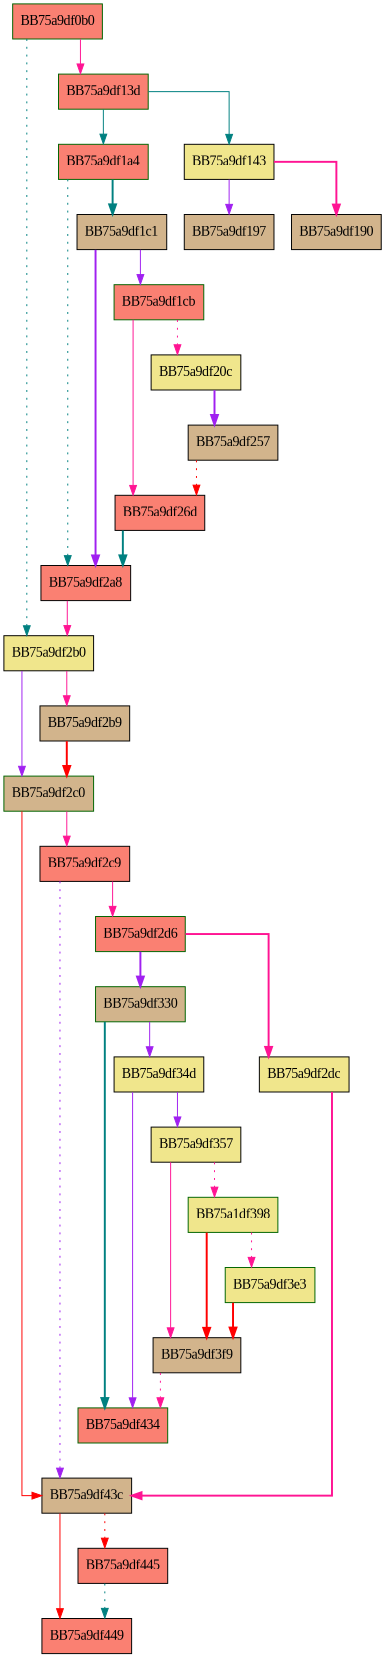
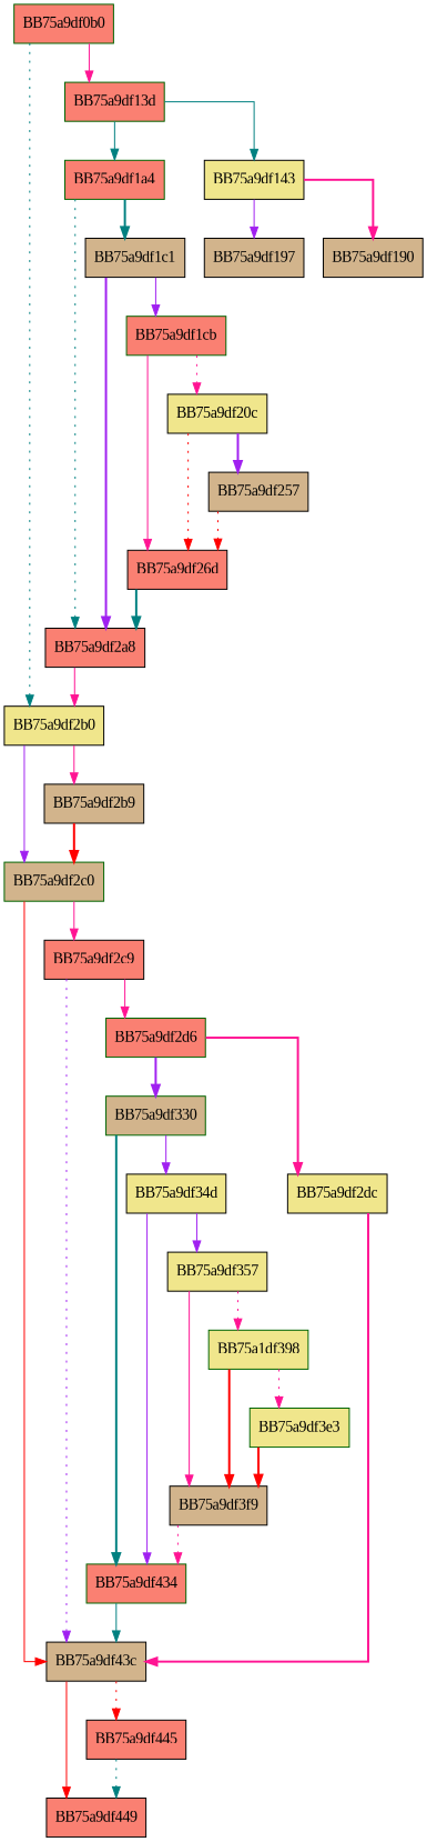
  digraph {
    fontname="Liberation Serif"
    splines=ortho
    node [color=black fillcolor=salmon fontname="Liberation Serif" shape=box style=filled]
    edge [color=deeppink fontname="Liberation Serif" style=solid]
    BB75a9df0b0 [color=darkgreen]
    BB75a9df2b0 [fillcolor=khaki]
    BB75a9df13d [color=darkgreen]
    BB75a9df2c0 [color=darkgreen fillcolor=tan]
    BB75a9df2b9 [fillcolor=tan]
    BB75a9df1a4 [color=darkgreen]
    BB75a9df143 [fillcolor=khaki]
    BB75a9df43c [fillcolor=tan]
    BB75a9df2c9
    BB75a9df2a8
    BB75a9df1c1 [fillcolor=tan]
    BB75a9df197 [fillcolor=tan]
    BB75a9df190 [fillcolor=tan]
    BB75a9df1cb [color=darkgreen]
    BB75a9df26d
    BB75a9df20c [fillcolor=khaki]
    BB75a9df257 [fillcolor=tan]
    BB75a9df449
    BB75a9df445
    BB75a9df2d6 [color=darkgreen]
    BB75a9df330 [color=darkgreen fillcolor=tan]
    BB75a9df2dc [fillcolor=khaki]
    BB75a9df434 [color=darkgreen]
    BB75a9df34d [fillcolor=khaki]
    BB75a9df357 [fillcolor=khaki]
    BB75a9df3f9 [fillcolor=tan]
    n27 [color=darkgreen fillcolor=khaki label=BB75a1df398]
    BB75a9df3e3 [color=darkgreen fillcolor=khaki]
    BB75a9df0b0 -> BB75a9df2b0 [color=teal style=dotted]
    BB75a9df0b0 -> BB75a9df13d
    BB75a9df2b0 -> BB75a9df2c0 [color=purple]
    BB75a9df2b0 -> BB75a9df2b9
    BB75a9df13d -> BB75a9df1a4 [color=teal]
    BB75a9df13d -> BB75a9df143 [color=teal]
    BB75a9df2c0 -> BB75a9df43c [color=red]
    BB75a9df2c0 -> BB75a9df2c9
    BB75a9df2b9 -> BB75a9df2c0 [color=red style=bold]
    BB75a9df1a4 -> BB75a9df2a8 [color=teal style=dotted]
    BB75a9df1a4 -> BB75a9df1c1 [color=teal style=bold]
    BB75a9df143 -> BB75a9df197 [color=purple]
    BB75a9df143 -> BB75a9df190 [style=bold]
    BB75a9df43c -> BB75a9df449 [color=red]
    BB75a9df43c -> BB75a9df445 [color=red style=dotted]
    BB75a9df2c9 -> BB75a9df43c [color=purple style=dotted]
    BB75a9df2c9 -> BB75a9df2d6
    BB75a9df2a8 -> BB75a9df2b0
    BB75a9df1c1 -> BB75a9df2a8 [color=purple style=bold]
    BB75a9df1c1 -> BB75a9df1cb [color=purple]
    BB75a9df1cb -> BB75a9df26d
    BB75a9df1cb -> BB75a9df20c [style=dotted]
    BB75a9df26d -> BB75a9df2a8 [color=teal style=bold]
+   BB75a9df20c -> BB75a9df26d [color=red style=dotted]
    BB75a9df20c -> BB75a9df257 [color=purple style=bold]
    BB75a9df257 -> BB75a9df26d [color=red style=dotted]
    BB75a9df445 -> BB75a9df449 [color=teal style=dotted]
    BB75a9df2d6 -> BB75a9df330 [color=purple style=bold]
    BB75a9df2d6 -> BB75a9df2dc [style=bold]
    BB75a9df330 -> BB75a9df434 [color=teal style=bold]
    BB75a9df330 -> BB75a9df34d [color=purple]
    BB75a9df2dc -> BB75a9df43c [style=bold]
+   BB75a9df434 -> BB75a9df43c [color=teal]
    BB75a9df34d -> BB75a9df434 [color=purple]
    BB75a9df34d -> BB75a9df357 [color=purple]
    BB75a9df357 -> BB75a9df3f9
    BB75a9df357 -> n27 [style=dotted]
    BB75a9df3f9 -> BB75a9df434 [style=dotted]
    n27 -> BB75a9df3f9 [color=red style=bold]
    n27 -> BB75a9df3e3 [style=dotted]
    BB75a9df3e3 -> BB75a9df3f9 [color=red style=bold]
  }
